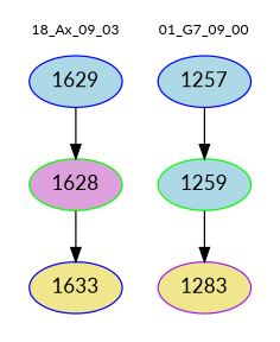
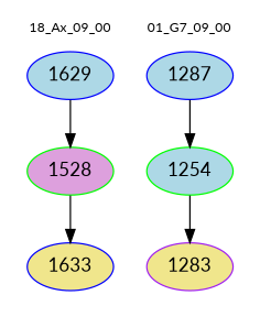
  digraph {
    fontname=Lato
    node [color=blue fillcolor=lightblue fontname=Lato style=filled]
    edge [color=black fontname=Lato]
    n1 [label=1629]
-   n2 [color=green fillcolor=plum label=1628]
+   n2 [color=green fillcolor=plum label=1528]
    n3 [fillcolor=khaki label=1633]
-   n4 [label=1257]
-   n5 [color=green label=1259]
+   n4 [label=1287]
+   n5 [color=green label=1254]
    n6 [color=purple fillcolor=khaki label=1283]
    subgraph cluster_1 {
      color=white
      fontsize=10
-     label="18_Ax_09_03"
+     label="18_Ax_09_00"
      n1
      n2
      n3
    }
    subgraph cluster_2 {
      color=white
      fontsize=10
      label="01_G7_09_00"
      n4
      n5
      n6
    }
    n1 -> n2
    n2 -> n3
    n4 -> n5
    n5 -> n6
  }
